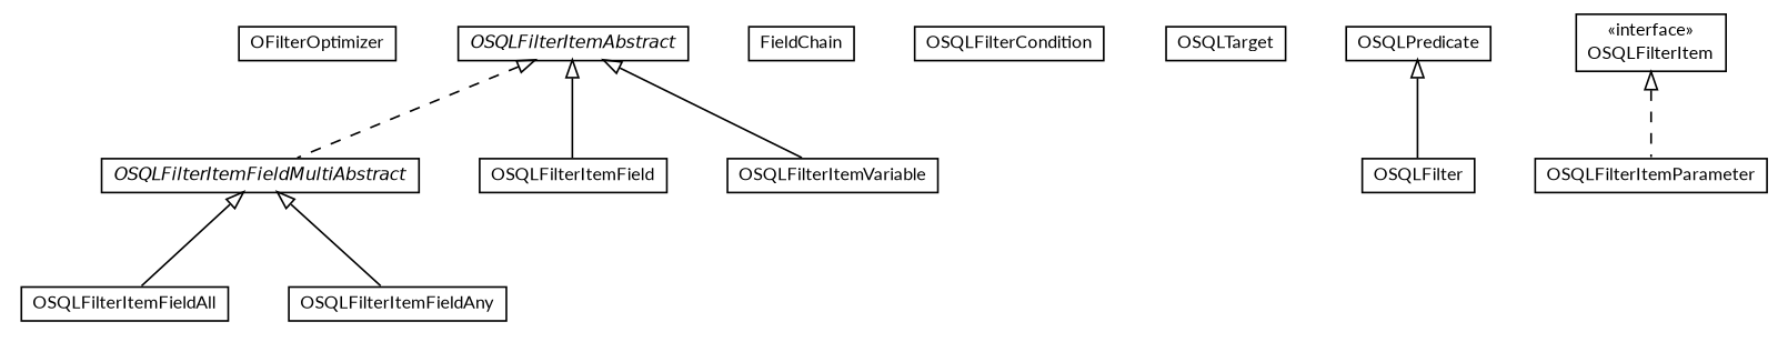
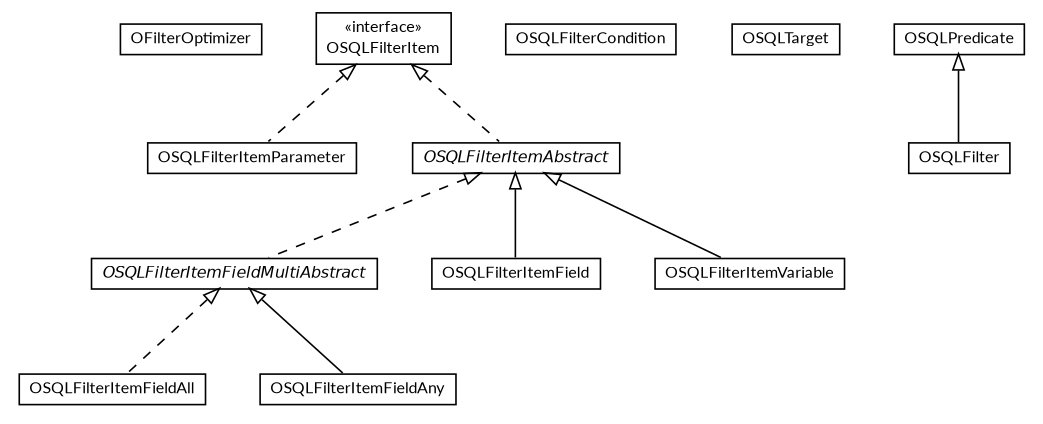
  digraph {
    fontname=Lato
    nodesep=0.25
    ranksep=0.5
    node [fontcolor=black fontname=Lato fontsize=10.0 shape=plaintext]
    edge [arrowtail=empty dir=back fontname=Lato fontsize=10 headport=p labelfontname=Helvetica labelfontsize=10 tailport=p]
    n1 [label=<<table title="com.orientechnologies.orient.core.sql.filter.OFilterOptimizer" border="0" cellborder="1" cellspacing="0" cellpadding="2" port="p" href="./OFilterOptimizer.html"> 		<tr><td><table border="0" cellspacing="0" cellpadding="1"> <tr><td align="center" balign="center"> OFilterOptimizer </td></tr> 		</table></td></tr> 		</table>>]
    n2 [label=<<table title="com.orientechnologies.orient.core.sql.filter.OSQLFilterItemFieldMultiAbstract" border="0" cellborder="1" cellspacing="0" cellpadding="2" port="p" href="./OSQLFilterItemFieldMultiAbstract.html"> 		<tr><td><table border="0" cellspacing="0" cellpadding="1"> <tr><td align="center" balign="center"><font face="Helvetica-Oblique"> OSQLFilterItemFieldMultiAbstract </font></td></tr> 		</table></td></tr> 		</table>>]
    n3 [label=<<table title="com.orientechnologies.orient.core.sql.filter.OSQLFilterItemFieldAll" border="0" cellborder="1" cellspacing="0" cellpadding="2" port="p" href="./OSQLFilterItemFieldAll.html"> 		<tr><td><table border="0" cellspacing="0" cellpadding="1"> <tr><td align="center" balign="center"> OSQLFilterItemFieldAll </td></tr> 		</table></td></tr> 		</table>>]
    n4 [label=<<table title="com.orientechnologies.orient.core.sql.filter.OSQLFilterItemFieldAny" border="0" cellborder="1" cellspacing="0" cellpadding="2" port="p" href="./OSQLFilterItemFieldAny.html"> 		<tr><td><table border="0" cellspacing="0" cellpadding="1"> <tr><td align="center" balign="center"> OSQLFilterItemFieldAny </td></tr> 		</table></td></tr> 		</table>>]
    n5 [label=<<table title="com.orientechnologies.orient.core.sql.filter.OSQLFilterItemField" border="0" cellborder="1" cellspacing="0" cellpadding="2" port="p" href="./OSQLFilterItemField.html"> 		<tr><td><table border="0" cellspacing="0" cellpadding="1"> <tr><td align="center" balign="center"> OSQLFilterItemField </td></tr> 		</table></td></tr> 		</table>>]
-   n6 [label=<<table title="com.orientechnologies.orient.core.sql.filter.OSQLFilterItemField.FieldChain" border="0" cellborder="1" cellspacing="0" cellpadding="2" port="p" href="./OSQLFilterItemField.FieldChain.html"> 		<tr><td><table border="0" cellspacing="0" cellpadding="1"> <tr><td align="center" balign="center"> FieldChain </td></tr> 		</table></td></tr> 		</table>>]
    n7 [label=<<table title="com.orientechnologies.orient.core.sql.filter.OSQLFilterCondition" border="0" cellborder="1" cellspacing="0" cellpadding="2" port="p" href="./OSQLFilterCondition.html"> 		<tr><td><table border="0" cellspacing="0" cellpadding="1"> <tr><td align="center" balign="center"> OSQLFilterCondition </td></tr> 		</table></td></tr> 		</table>>]
    n8 [label=<<table title="com.orientechnologies.orient.core.sql.filter.OSQLTarget" border="0" cellborder="1" cellspacing="0" cellpadding="2" port="p" href="./OSQLTarget.html"> 		<tr><td><table border="0" cellspacing="0" cellpadding="1"> <tr><td align="center" balign="center"> OSQLTarget </td></tr> 		</table></td></tr> 		</table>>]
    n9 [label=<<table title="com.orientechnologies.orient.core.sql.filter.OSQLFilter" border="0" cellborder="1" cellspacing="0" cellpadding="2" port="p" href="./OSQLFilter.html"> 		<tr><td><table border="0" cellspacing="0" cellpadding="1"> <tr><td align="center" balign="center"> OSQLFilter </td></tr> 		</table></td></tr> 		</table>>]
    n10 [label=<<table title="com.orientechnologies.orient.core.sql.filter.OSQLFilterItemParameter" border="0" cellborder="1" cellspacing="0" cellpadding="2" port="p" href="./OSQLFilterItemParameter.html"> 		<tr><td><table border="0" cellspacing="0" cellpadding="1"> <tr><td align="center" balign="center"> OSQLFilterItemParameter </td></tr> 		</table></td></tr> 		</table>>]
    n11 [label=<<table title="com.orientechnologies.orient.core.sql.filter.OSQLFilterItem" border="0" cellborder="1" cellspacing="0" cellpadding="2" port="p" href="./OSQLFilterItem.html"> 		<tr><td><table border="0" cellspacing="0" cellpadding="1"> <tr><td align="center" balign="center"> &#171;interface&#187; </td></tr> <tr><td align="center" balign="center"> OSQLFilterItem </td></tr> 		</table></td></tr> 		</table>>]
    n12 [label=<<table title="com.orientechnologies.orient.core.sql.filter.OSQLFilterItemAbstract" border="0" cellborder="1" cellspacing="0" cellpadding="2" port="p" href="./OSQLFilterItemAbstract.html"> 		<tr><td><table border="0" cellspacing="0" cellpadding="1"> <tr><td align="center" balign="center"><font face="Helvetica-Oblique"> OSQLFilterItemAbstract </font></td></tr> 		</table></td></tr> 		</table>>]
    n13 [label=<<table title="com.orientechnologies.orient.core.sql.filter.OSQLFilterItemVariable" border="0" cellborder="1" cellspacing="0" cellpadding="2" port="p" href="./OSQLFilterItemVariable.html"> 		<tr><td><table border="0" cellspacing="0" cellpadding="1"> <tr><td align="center" balign="center"> OSQLFilterItemVariable </td></tr> 		</table></td></tr> 		</table>>]
    n14 [label=<<table title="com.orientechnologies.orient.core.sql.filter.OSQLPredicate" border="0" cellborder="1" cellspacing="0" cellpadding="2" port="p" href="./OSQLPredicate.html"> 		<tr><td><table border="0" cellspacing="0" cellpadding="1"> <tr><td align="center" balign="center"> OSQLPredicate </td></tr> 		</table></td></tr> 		</table>>]
-   n2 -> n3
+   n2 -> n3 [style=dashed]
    n2 -> n4
    n11 -> n10 [style=dashed]
+   n11 -> n12 [style=dashed]
    n12 -> n2 [style=dashed]
    n12 -> n5
    n12 -> n13
    n14 -> n9
  }
